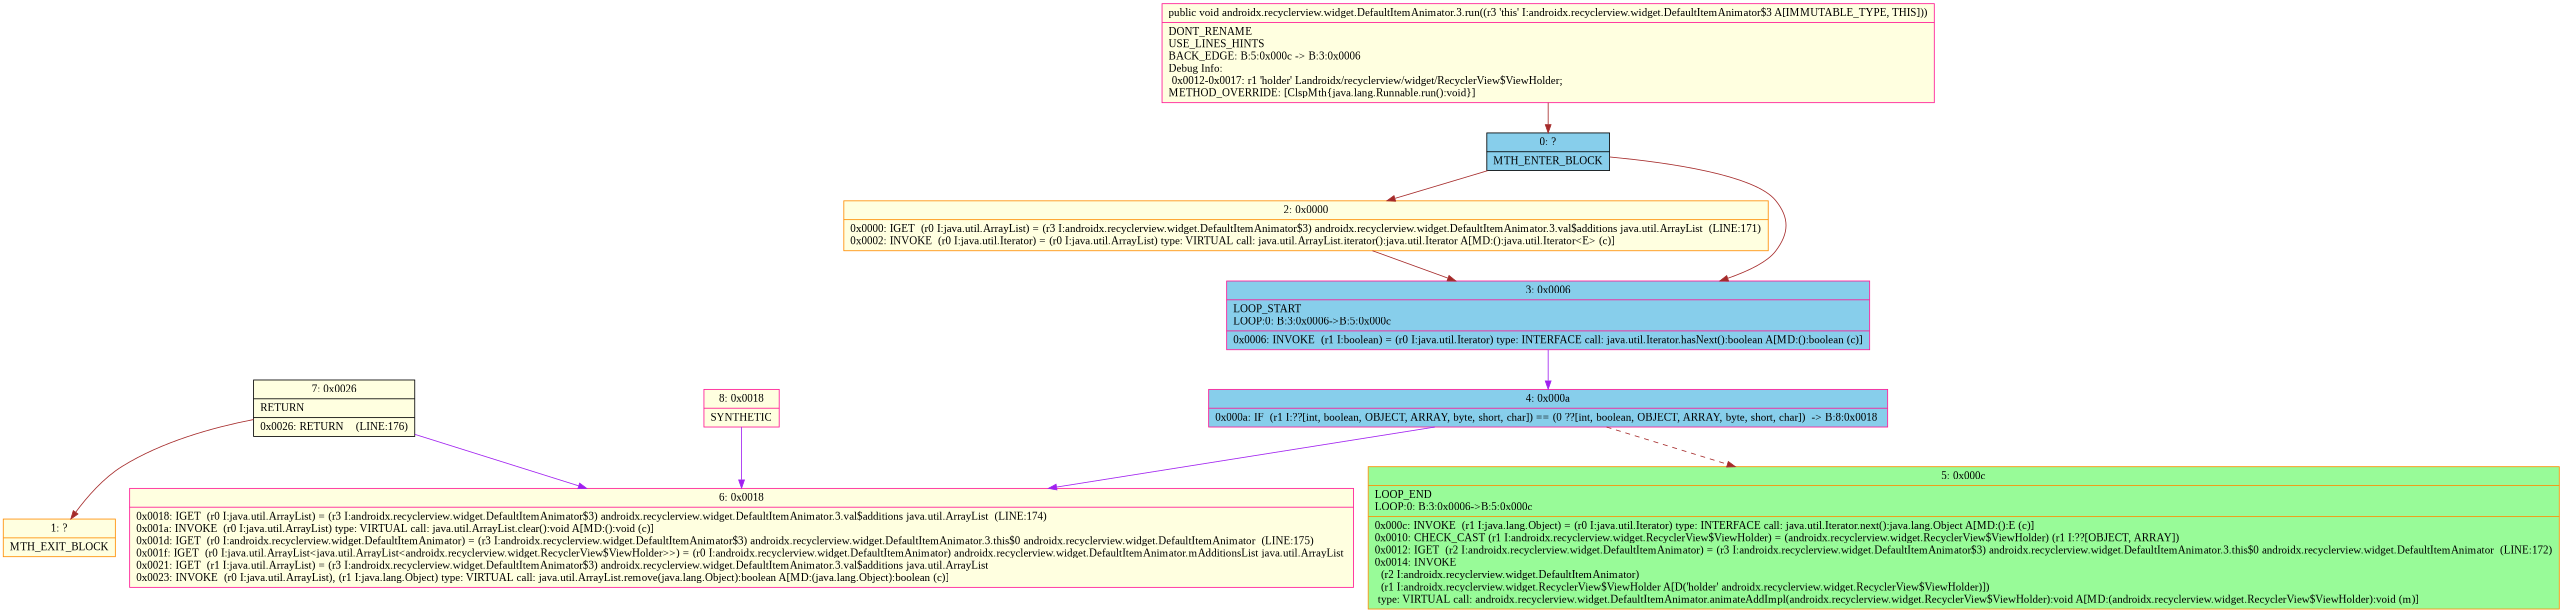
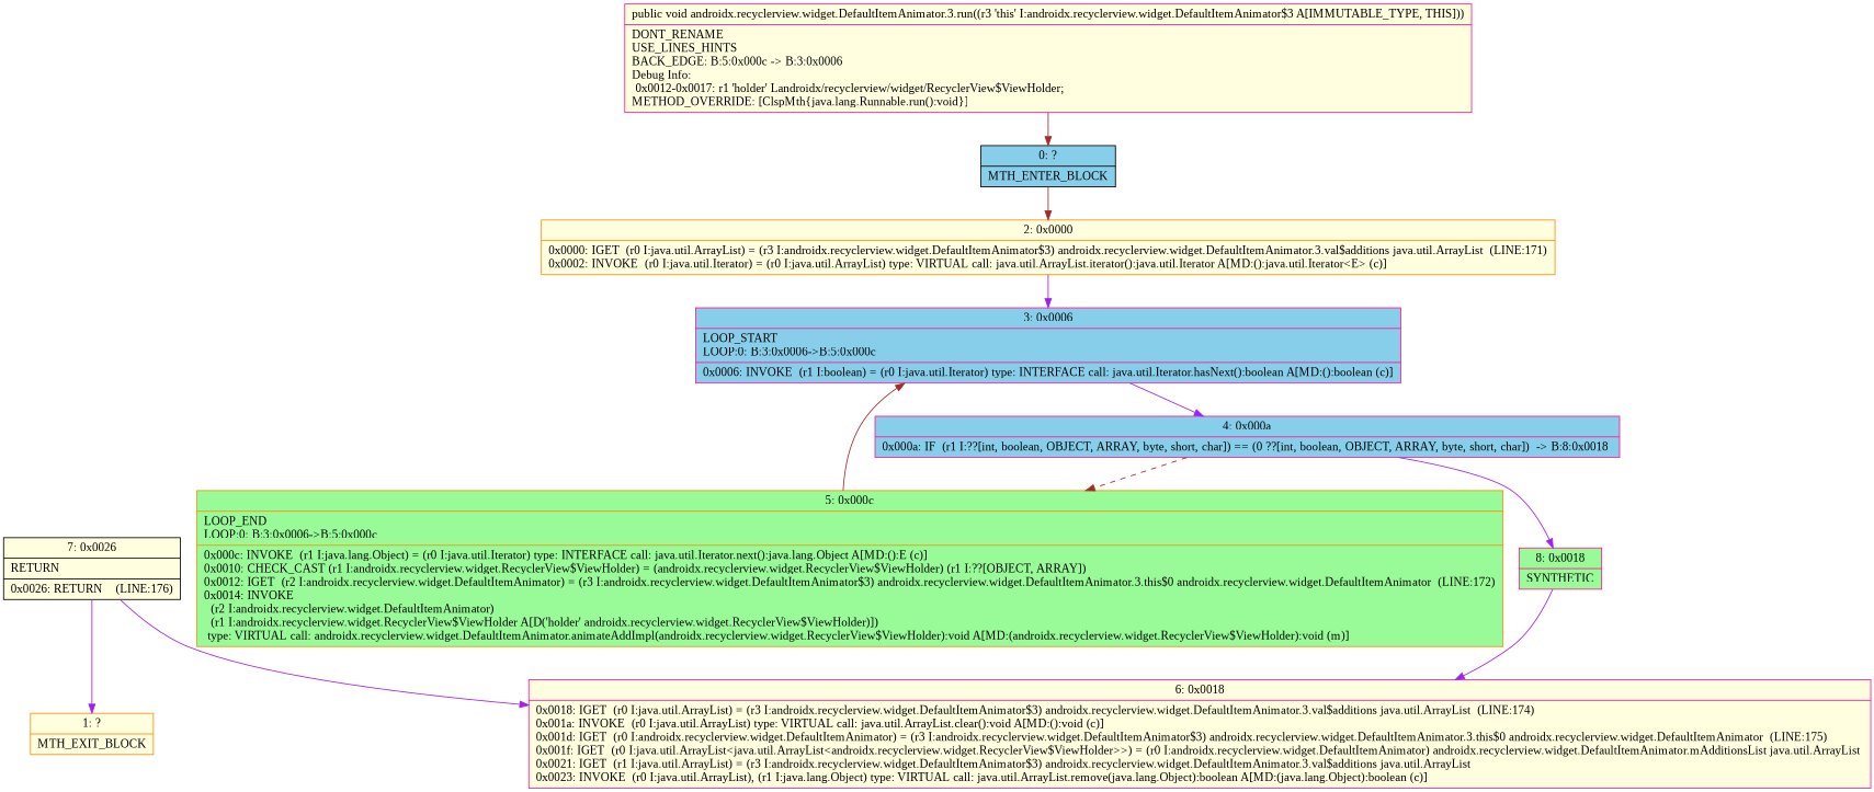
  digraph {
    fontname="Liberation Serif"
    node [color=deeppink fillcolor=lightyellow fontname="Liberation Serif" shape=record style=filled]
    edge [color=purple fontname="Liberation Serif"]
    n1 [color=black fillcolor=skyblue label="{0\:\ ?|MTH_ENTER_BLOCK\l}"]
    n2 [color=darkorange label="{2\:\ 0x0000|0x0000: IGET  (r0 I:java.util.ArrayList) = (r3 I:androidx.recyclerview.widget.DefaultItemAnimator$3) androidx.recyclerview.widget.DefaultItemAnimator.3.val$additions java.util.ArrayList  (LINE:171)\l0x0002: INVOKE  (r0 I:java.util.Iterator) = (r0 I:java.util.ArrayList) type: VIRTUAL call: java.util.ArrayList.iterator():java.util.Iterator A[MD:():java.util.Iterator\<E\> (c)]\l}"]
    n3 [fillcolor=skyblue label="{3\:\ 0x0006|LOOP_START\lLOOP:0: B:3:0x0006\-\>B:5:0x000c\l|0x0006: INVOKE  (r1 I:boolean) = (r0 I:java.util.Iterator) type: INTERFACE call: java.util.Iterator.hasNext():boolean A[MD:():boolean (c)]\l}"]
    n4 [fillcolor=skyblue label="{4\:\ 0x000a|0x000a: IF  (r1 I:??[int, boolean, OBJECT, ARRAY, byte, short, char]) == (0 ??[int, boolean, OBJECT, ARRAY, byte, short, char])  \-\> B:8:0x0018 \l}"]
    n5 [color=darkorange fillcolor=palegreen label="{5\:\ 0x000c|LOOP_END\lLOOP:0: B:3:0x0006\-\>B:5:0x000c\l|0x000c: INVOKE  (r1 I:java.lang.Object) = (r0 I:java.util.Iterator) type: INTERFACE call: java.util.Iterator.next():java.lang.Object A[MD:():E (c)]\l0x0010: CHECK_CAST (r1 I:androidx.recyclerview.widget.RecyclerView$ViewHolder) = (androidx.recyclerview.widget.RecyclerView$ViewHolder) (r1 I:??[OBJECT, ARRAY]) \l0x0012: IGET  (r2 I:androidx.recyclerview.widget.DefaultItemAnimator) = (r3 I:androidx.recyclerview.widget.DefaultItemAnimator$3) androidx.recyclerview.widget.DefaultItemAnimator.3.this$0 androidx.recyclerview.widget.DefaultItemAnimator  (LINE:172)\l0x0014: INVOKE  \l  (r2 I:androidx.recyclerview.widget.DefaultItemAnimator)\l  (r1 I:androidx.recyclerview.widget.RecyclerView$ViewHolder A[D('holder' androidx.recyclerview.widget.RecyclerView$ViewHolder)])\l type: VIRTUAL call: androidx.recyclerview.widget.DefaultItemAnimator.animateAddImpl(androidx.recyclerview.widget.RecyclerView$ViewHolder):void A[MD:(androidx.recyclerview.widget.RecyclerView$ViewHolder):void (m)]\l}"]
-   n6 [label="{8\:\ 0x0018|SYNTHETIC\l}"]
+   n6 [fillcolor=palegreen label="{8\:\ 0x0018|SYNTHETIC\l}"]
    n7 [label="{6\:\ 0x0018|0x0018: IGET  (r0 I:java.util.ArrayList) = (r3 I:androidx.recyclerview.widget.DefaultItemAnimator$3) androidx.recyclerview.widget.DefaultItemAnimator.3.val$additions java.util.ArrayList  (LINE:174)\l0x001a: INVOKE  (r0 I:java.util.ArrayList) type: VIRTUAL call: java.util.ArrayList.clear():void A[MD:():void (c)]\l0x001d: IGET  (r0 I:androidx.recyclerview.widget.DefaultItemAnimator) = (r3 I:androidx.recyclerview.widget.DefaultItemAnimator$3) androidx.recyclerview.widget.DefaultItemAnimator.3.this$0 androidx.recyclerview.widget.DefaultItemAnimator  (LINE:175)\l0x001f: IGET  (r0 I:java.util.ArrayList\<java.util.ArrayList\<androidx.recyclerview.widget.RecyclerView$ViewHolder\>\>) = (r0 I:androidx.recyclerview.widget.DefaultItemAnimator) androidx.recyclerview.widget.DefaultItemAnimator.mAdditionsList java.util.ArrayList \l0x0021: IGET  (r1 I:java.util.ArrayList) = (r3 I:androidx.recyclerview.widget.DefaultItemAnimator$3) androidx.recyclerview.widget.DefaultItemAnimator.3.val$additions java.util.ArrayList \l0x0023: INVOKE  (r0 I:java.util.ArrayList), (r1 I:java.lang.Object) type: VIRTUAL call: java.util.ArrayList.remove(java.lang.Object):boolean A[MD:(java.lang.Object):boolean (c)]\l}"]
    n8 [color=black label="{7\:\ 0x0026|RETURN\l|0x0026: RETURN    (LINE:176)\l}"]
    n9 [color=darkorange label="{1\:\ ?|MTH_EXIT_BLOCK\l}"]
    n10 [label="{public void androidx.recyclerview.widget.DefaultItemAnimator.3.run((r3 'this' I:androidx.recyclerview.widget.DefaultItemAnimator$3 A[IMMUTABLE_TYPE, THIS]))  | DONT_RENAME\lUSE_LINES_HINTS\lBACK_EDGE: B:5:0x000c \-\> B:3:0x0006\lDebug Info:\l  0x0012\-0x0017: r1 'holder' Landroidx\/recyclerview\/widget\/RecyclerView$ViewHolder;\lMETHOD_OVERRIDE: [ClspMth\{java.lang.Runnable.run():void\}]\l}"]
    n1 -> n2 [color=brown]
-   n2 -> n3 [color=brown]
+   n2 -> n3
    n3 -> n4
    n4 -> n5 [color=brown style=dashed]
-   n4 -> n7
-   n1 -> n3 [color=brown]
+   n4 -> n6
+   n5 -> n3 [color=brown]
    n6 -> n7
    n8 -> n7
-   n8 -> n9 [color=brown]
+   n8 -> n9
    n10 -> n1 [color=brown]
  }
